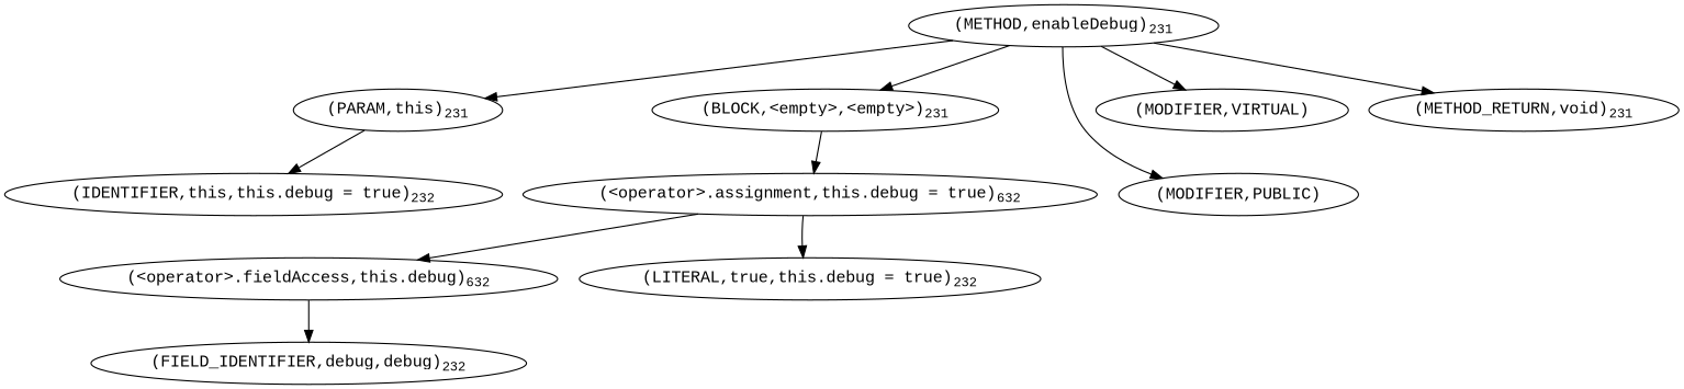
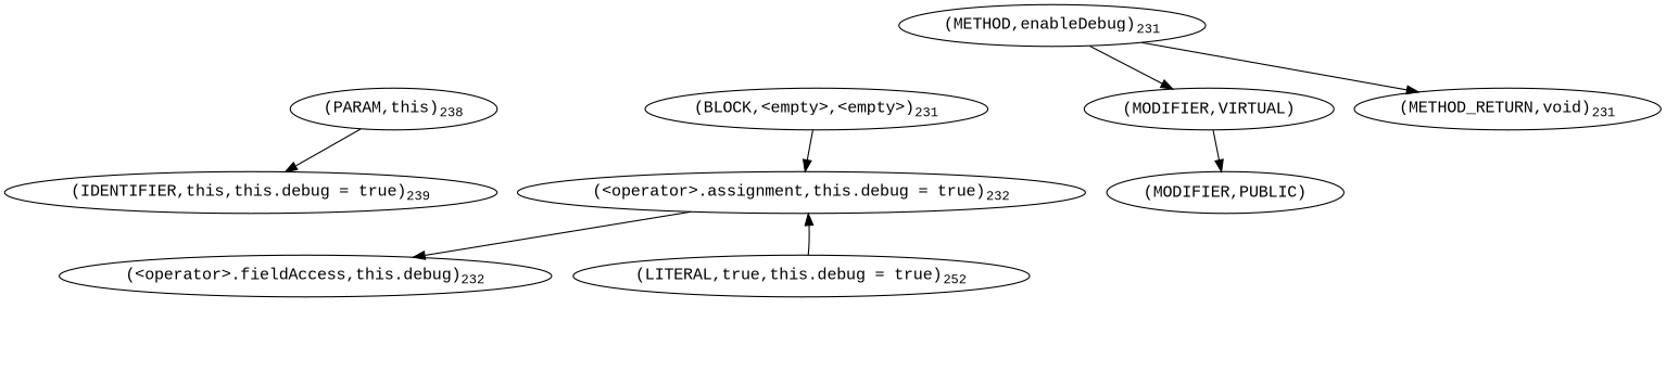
  digraph {
    fontname="Liberation Mono"
    node [fontname="Liberation Mono"]
    edge [fontname="Liberation Mono"]
    n1 [label=<(METHOD,enableDebug)<SUB>231</SUB>>]
-   n2 [label=<(PARAM,this)<SUB>231</SUB>>]
+   n2 [label=<(PARAM,this)<SUB>238</SUB>>]
    n3 [label=<(BLOCK,&lt;empty&gt;,&lt;empty&gt;)<SUB>231</SUB>>]
    n4 [label=<(MODIFIER,PUBLIC)>]
    n5 [label=<(MODIFIER,VIRTUAL)>]
    n6 [label=<(METHOD_RETURN,void)<SUB>231</SUB>>]
-   n7 [label=<(IDENTIFIER,this,this.debug = true)<SUB>232</SUB>>]
-   n8 [label=<(&lt;operator&gt;.assignment,this.debug = true)<SUB>632</SUB>>]
-   n9 [label=<(&lt;operator&gt;.fieldAccess,this.debug)<SUB>632</SUB>>]
-   n10 [label=<(LITERAL,true,this.debug = true)<SUB>232</SUB>>]
-   n11 [label=<(FIELD_IDENTIFIER,debug,debug)<SUB>232</SUB>>]
-   n1 -> n2
-   n1 -> n3
-   n1 -> n4
+   n7 [label=<(IDENTIFIER,this,this.debug = true)<SUB>239</SUB>>]
+   n8 [label=<(&lt;operator&gt;.assignment,this.debug = true)<SUB>232</SUB>>]
+   n9 [label=<(&lt;operator&gt;.fieldAccess,this.debug)<SUB>232</SUB>>]
+   n10 [label=<(LITERAL,true,this.debug = true)<SUB>252</SUB>>]
+   n5 -> n4
    n1 -> n5
    n1 -> n6
    n2 -> n7
    n3 -> n8
    n8 -> n9
-   n8 -> n10
-   n9 -> n11
+   n10 -> n8
  }
